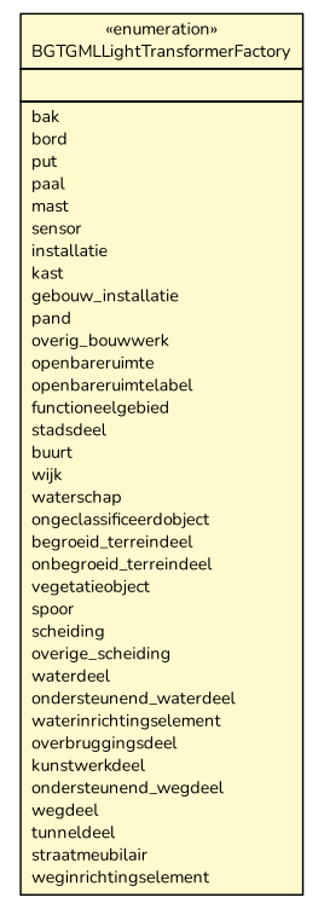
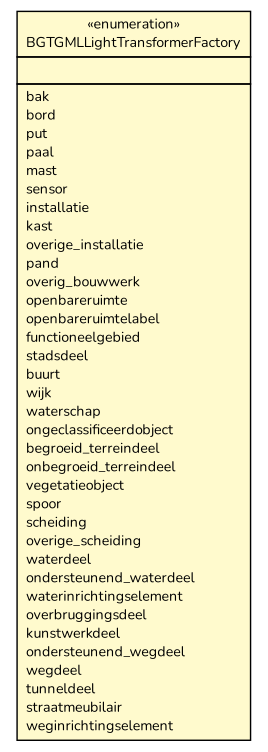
  digraph {
    nodesep=0.25
    ranksep=0.5
    fontname=Nunito
-   n1 [fontcolor=black fontname=Nunito fontsize=10.0 label=<<table title="nl.b3p.brmo.loader.gml.BGTGMLLightTransformerFactory" border="0" cellborder="1" cellspacing="0" cellpadding="2" port="p" bgcolor="lemonChiffon" href="./BGTGMLLightTransformerFactory.html"> 		<tr><td><table border="0" cellspacing="0" cellpadding="1"> <tr><td align="center" balign="center"> &#171;enumeration&#187; </td></tr> <tr><td align="center" balign="center"> BGTGMLLightTransformerFactory </td></tr> 		</table></td></tr> 		<tr><td><table border="0" cellspacing="0" cellpadding="1"> <tr><td align="left" balign="left">  </td></tr> 		</table></td></tr> 		<tr><td><table border="0" cellspacing="0" cellpadding="1"> <tr><td align="left" balign="left"> bak </td></tr> <tr><td align="left" balign="left"> bord </td></tr> <tr><td align="left" balign="left"> put </td></tr> <tr><td align="left" balign="left"> paal </td></tr> <tr><td align="left" balign="left"> mast </td></tr> <tr><td align="left" balign="left"> sensor </td></tr> <tr><td align="left" balign="left"> installatie </td></tr> <tr><td align="left" balign="left"> kast </td></tr> <tr><td align="left" balign="left"> gebouw_installatie </td></tr> <tr><td align="left" balign="left"> pand </td></tr> <tr><td align="left" balign="left"> overig_bouwwerk </td></tr> <tr><td align="left" balign="left"> openbareruimte </td></tr> <tr><td align="left" balign="left"> openbareruimtelabel </td></tr> <tr><td align="left" balign="left"> functioneelgebied </td></tr> <tr><td align="left" balign="left"> stadsdeel </td></tr> <tr><td align="left" balign="left"> buurt </td></tr> <tr><td align="left" balign="left"> wijk </td></tr> <tr><td align="left" balign="left"> waterschap </td></tr> <tr><td align="left" balign="left"> ongeclassificeerdobject </td></tr> <tr><td align="left" balign="left"> begroeid_terreindeel </td></tr> <tr><td align="left" balign="left"> onbegroeid_terreindeel </td></tr> <tr><td align="left" balign="left"> vegetatieobject </td></tr> <tr><td align="left" balign="left"> spoor </td></tr> <tr><td align="left" balign="left"> scheiding </td></tr> <tr><td align="left" balign="left"> overige_scheiding </td></tr> <tr><td align="left" balign="left"> waterdeel </td></tr> <tr><td align="left" balign="left"> ondersteunend_waterdeel </td></tr> <tr><td align="left" balign="left"> waterinrichtingselement </td></tr> <tr><td align="left" balign="left"> overbruggingsdeel </td></tr> <tr><td align="left" balign="left"> kunstwerkdeel </td></tr> <tr><td align="left" balign="left"> ondersteunend_wegdeel </td></tr> <tr><td align="left" balign="left"> wegdeel </td></tr> <tr><td align="left" balign="left"> tunneldeel </td></tr> <tr><td align="left" balign="left"> straatmeubilair </td></tr> <tr><td align="left" balign="left"> weginrichtingselement </td></tr> 		</table></td></tr> 		</table>> shape=plaintext]
+   n1 [fontcolor=black fontname=Nunito fontsize=10.0 label=<<table title="nl.b3p.brmo.loader.gml.BGTGMLLightTransformerFactory" border="0" cellborder="1" cellspacing="0" cellpadding="2" port="p" bgcolor="lemonChiffon" href="./BGTGMLLightTransformerFactory.html"> 		<tr><td><table border="0" cellspacing="0" cellpadding="1"> <tr><td align="center" balign="center"> &#171;enumeration&#187; </td></tr> <tr><td align="center" balign="center"> BGTGMLLightTransformerFactory </td></tr> 		</table></td></tr> 		<tr><td><table border="0" cellspacing="0" cellpadding="1"> <tr><td align="left" balign="left">  </td></tr> 		</table></td></tr> 		<tr><td><table border="0" cellspacing="0" cellpadding="1"> <tr><td align="left" balign="left"> bak </td></tr> <tr><td align="left" balign="left"> bord </td></tr> <tr><td align="left" balign="left"> put </td></tr> <tr><td align="left" balign="left"> paal </td></tr> <tr><td align="left" balign="left"> mast </td></tr> <tr><td align="left" balign="left"> sensor </td></tr> <tr><td align="left" balign="left"> installatie </td></tr> <tr><td align="left" balign="left"> kast </td></tr> <tr><td align="left" balign="left"> overige_installatie </td></tr> <tr><td align="left" balign="left"> pand </td></tr> <tr><td align="left" balign="left"> overig_bouwwerk </td></tr> <tr><td align="left" balign="left"> openbareruimte </td></tr> <tr><td align="left" balign="left"> openbareruimtelabel </td></tr> <tr><td align="left" balign="left"> functioneelgebied </td></tr> <tr><td align="left" balign="left"> stadsdeel </td></tr> <tr><td align="left" balign="left"> buurt </td></tr> <tr><td align="left" balign="left"> wijk </td></tr> <tr><td align="left" balign="left"> waterschap </td></tr> <tr><td align="left" balign="left"> ongeclassificeerdobject </td></tr> <tr><td align="left" balign="left"> begroeid_terreindeel </td></tr> <tr><td align="left" balign="left"> onbegroeid_terreindeel </td></tr> <tr><td align="left" balign="left"> vegetatieobject </td></tr> <tr><td align="left" balign="left"> spoor </td></tr> <tr><td align="left" balign="left"> scheiding </td></tr> <tr><td align="left" balign="left"> overige_scheiding </td></tr> <tr><td align="left" balign="left"> waterdeel </td></tr> <tr><td align="left" balign="left"> ondersteunend_waterdeel </td></tr> <tr><td align="left" balign="left"> waterinrichtingselement </td></tr> <tr><td align="left" balign="left"> overbruggingsdeel </td></tr> <tr><td align="left" balign="left"> kunstwerkdeel </td></tr> <tr><td align="left" balign="left"> ondersteunend_wegdeel </td></tr> <tr><td align="left" balign="left"> wegdeel </td></tr> <tr><td align="left" balign="left"> tunneldeel </td></tr> <tr><td align="left" balign="left"> straatmeubilair </td></tr> <tr><td align="left" balign="left"> weginrichtingselement </td></tr> 		</table></td></tr> 		</table>> shape=plaintext]
  }
